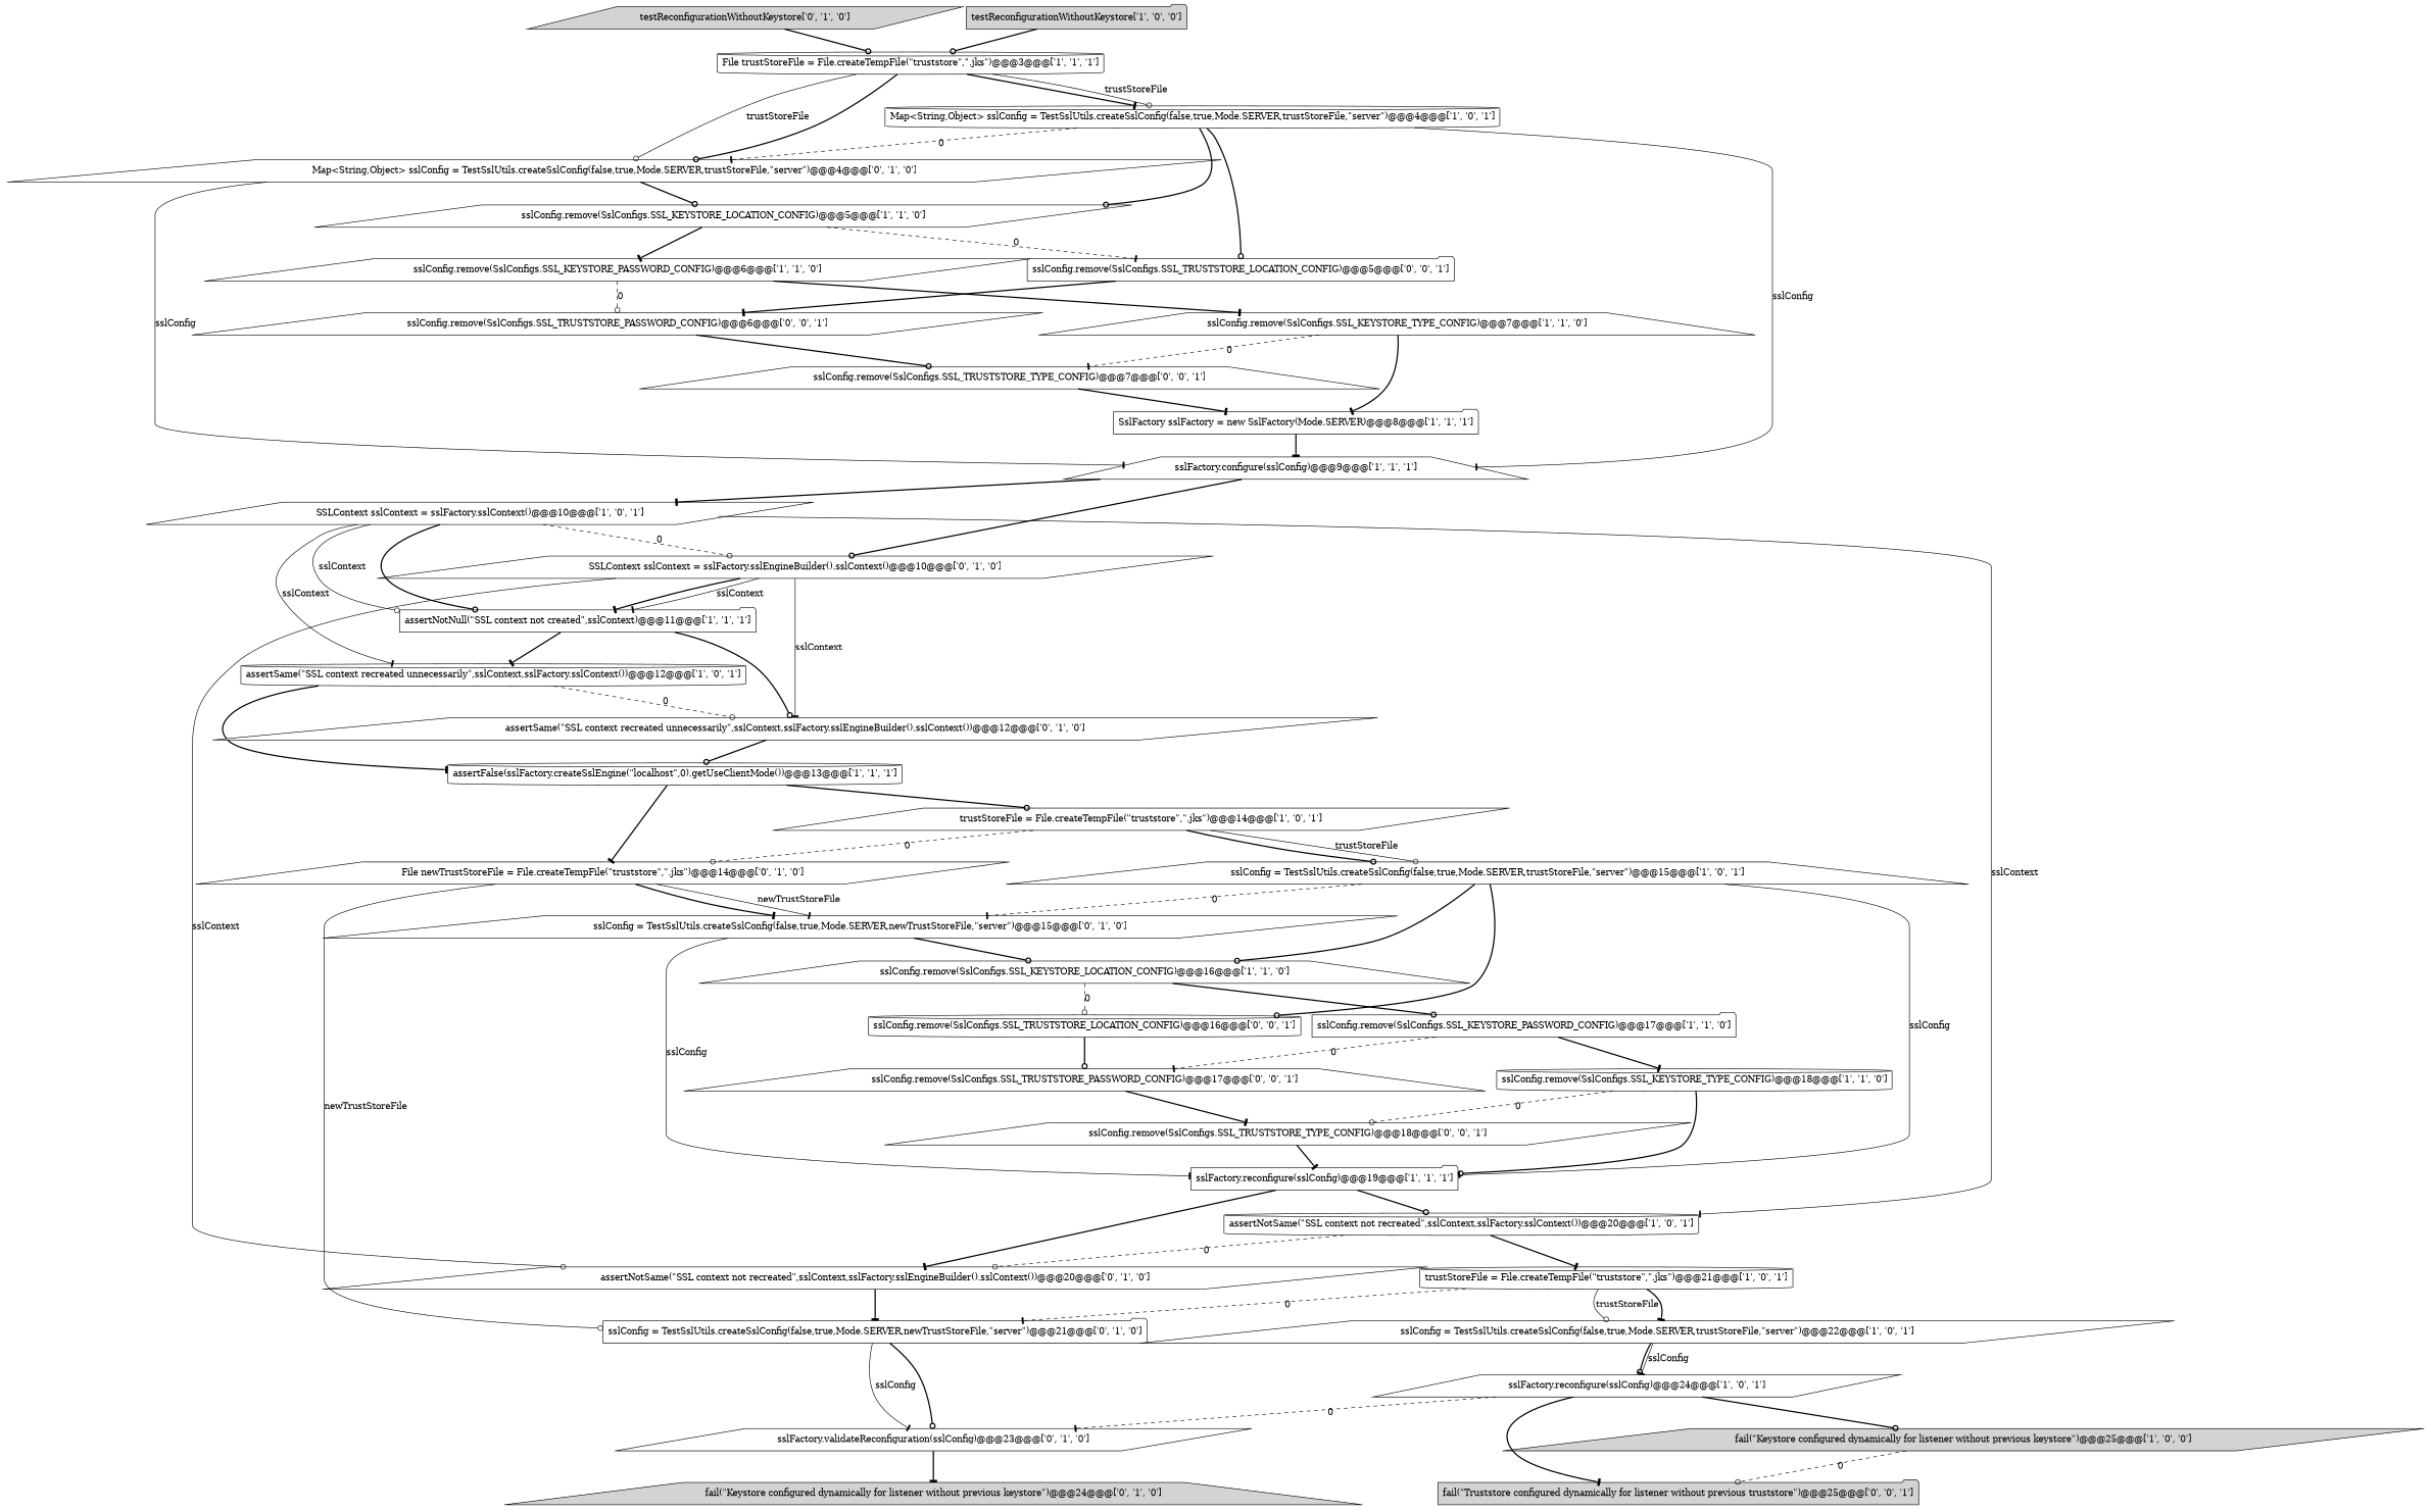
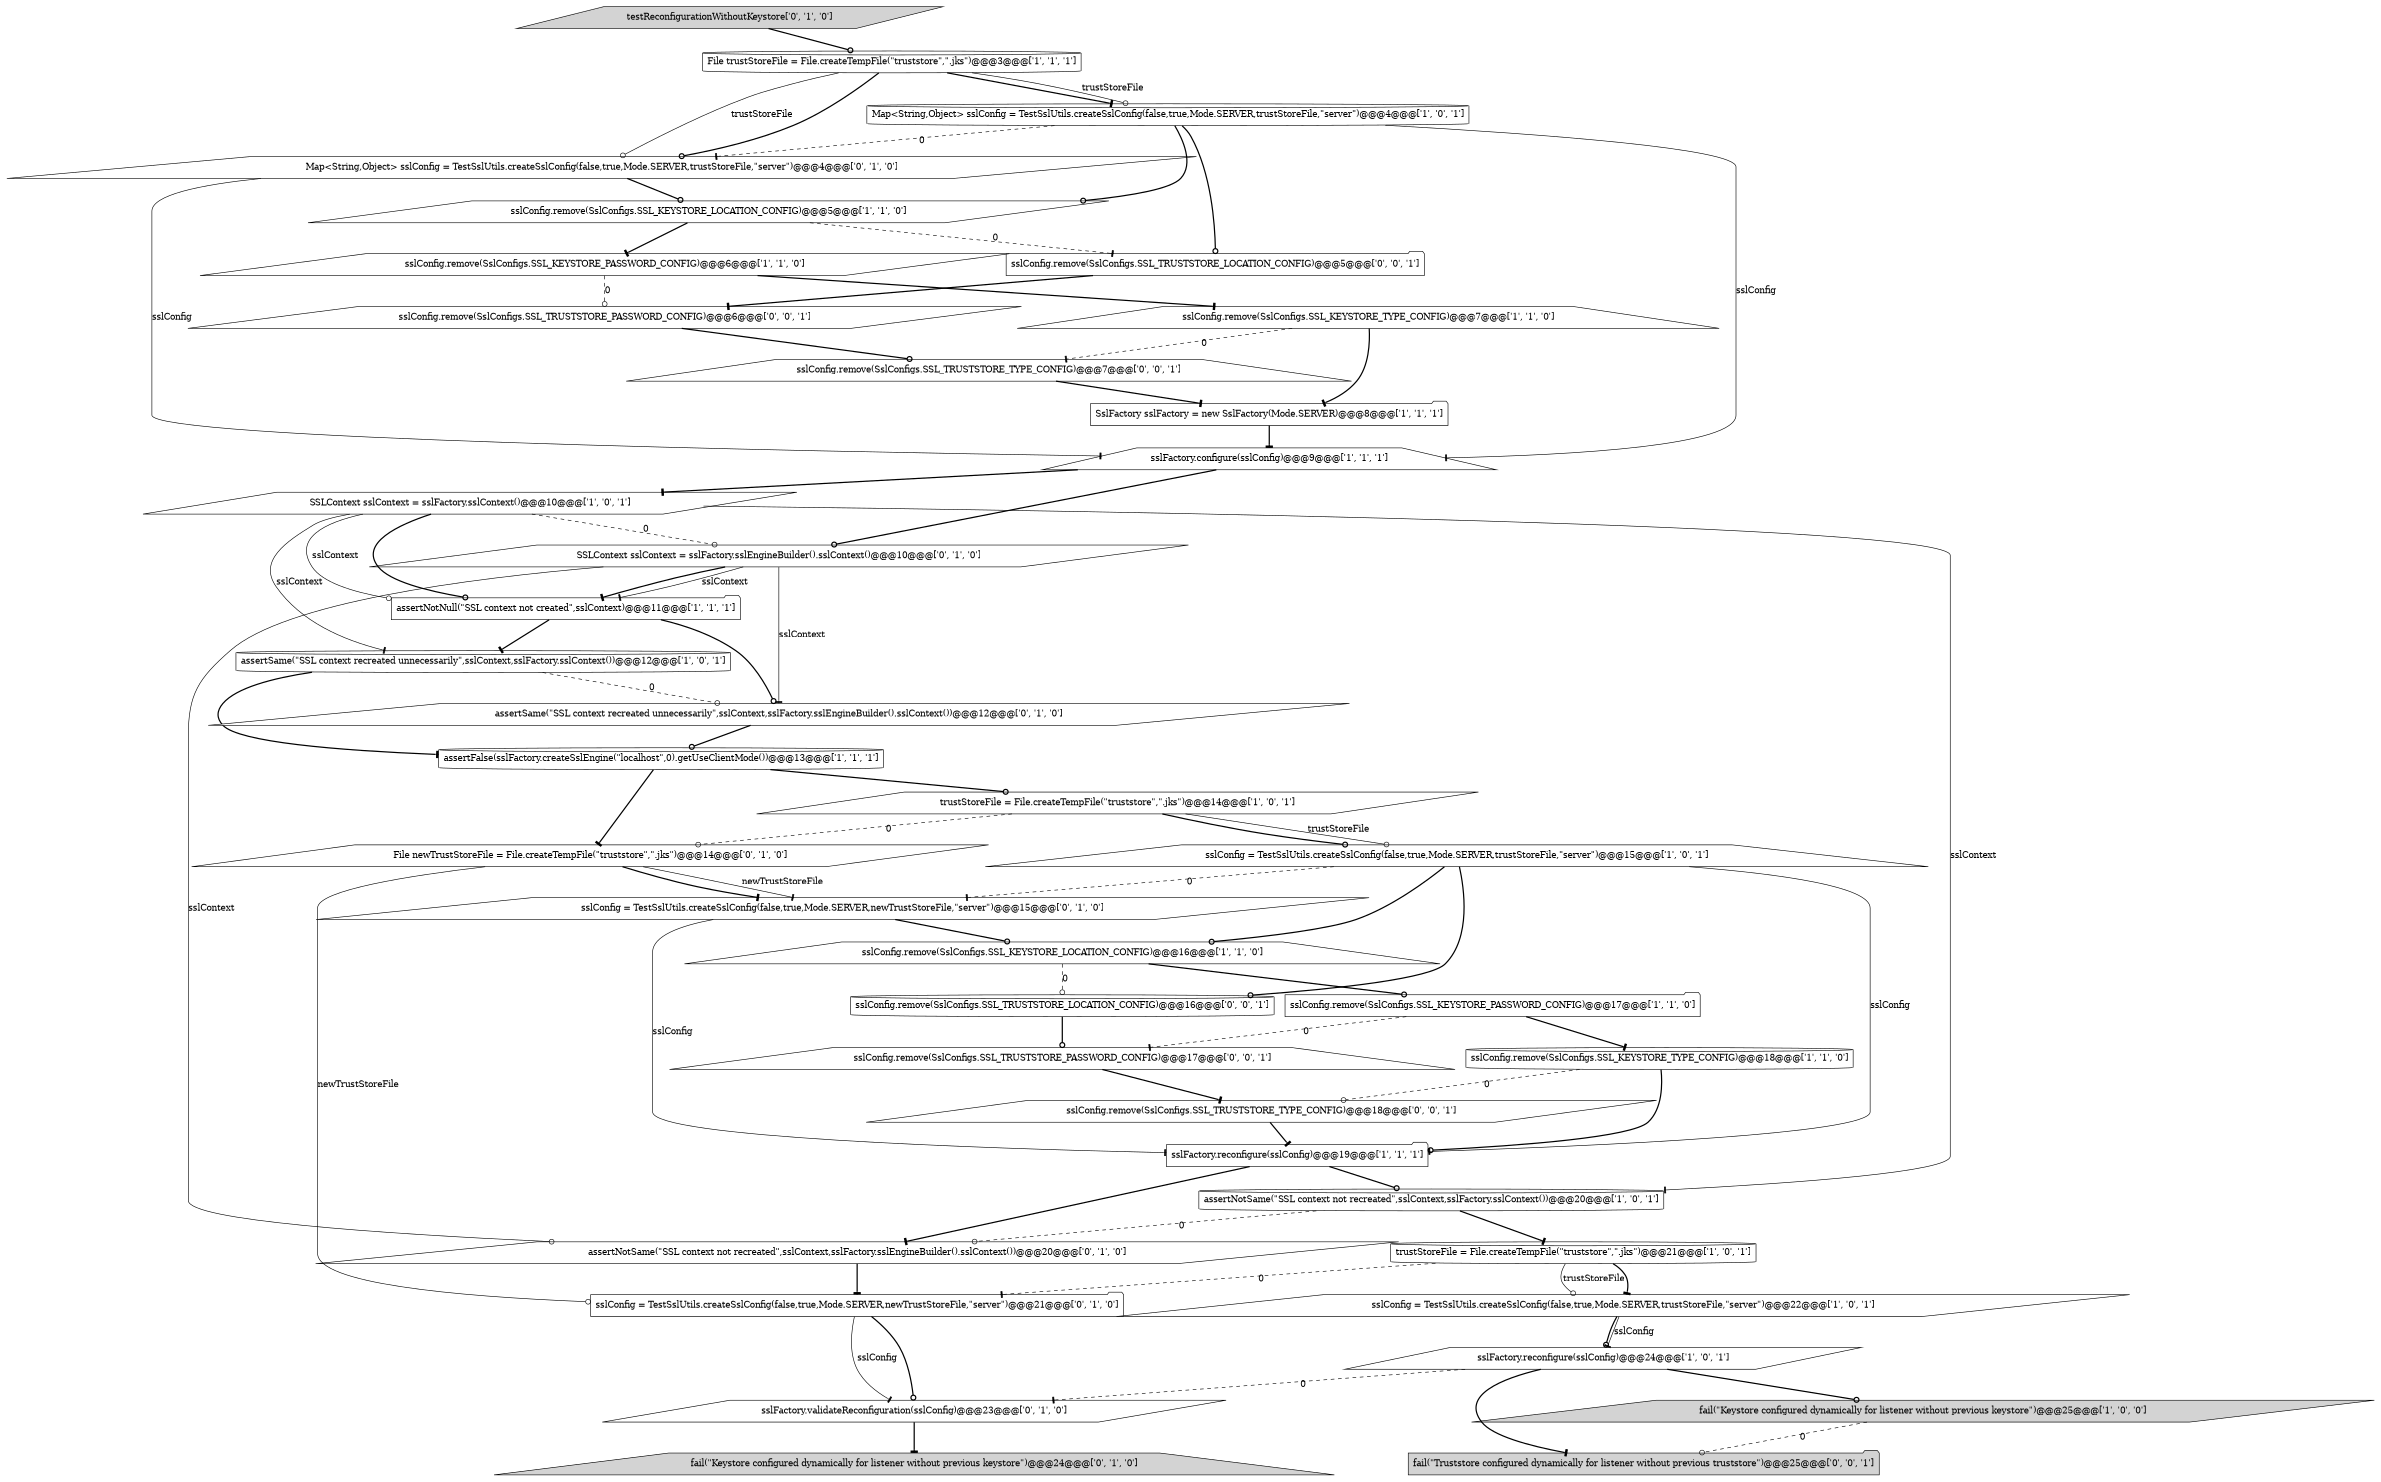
  digraph {
    node [fillcolor=white shape=parallelogram style=filled]
    edge [arrowhead=tee style=bold]
    n1 [label="sslConfig.remove(SslConfigs.SSL_KEYSTORE_TYPE_CONFIG)@@@7@@@['1', '1', '0']" shape=trapezium]
    n2 [label="sslConfig.remove(SslConfigs.SSL_TRUSTSTORE_TYPE_CONFIG)@@@7@@@['0', '0', '1']" shape=trapezium]
    n3 [label="SslFactory sslFactory = new SslFactory(Mode.SERVER)@@@8@@@['1', '1', '1']" shape=folder]
    n4 [label="sslFactory.configure(sslConfig)@@@9@@@['1', '1', '1']" shape=trapezium]
    n5 [label="sslConfig.remove(SslConfigs.SSL_TRUSTSTORE_PASSWORD_CONFIG)@@@6@@@['0', '0', '1']"]
    n6 [label="sslConfig.remove(SslConfigs.SSL_KEYSTORE_PASSWORD_CONFIG)@@@17@@@['1', '1', '0']" shape=folder]
    n7 [label="sslConfig.remove(SslConfigs.SSL_TRUSTSTORE_PASSWORD_CONFIG)@@@17@@@['0', '0', '1']" shape=trapezium]
    n8 [label="sslConfig.remove(SslConfigs.SSL_KEYSTORE_TYPE_CONFIG)@@@18@@@['1', '1', '0']" shape=cylinder]
    n9 [label="sslConfig.remove(SslConfigs.SSL_TRUSTSTORE_TYPE_CONFIG)@@@18@@@['0', '0', '1']"]
    n10 [label="sslFactory.reconfigure(sslConfig)@@@19@@@['1', '1', '1']" shape=folder]
    n11 [label="trustStoreFile = File.createTempFile(\"truststore\",\".jks\")@@@14@@@['1', '0', '1']"]
    n12 [label="File newTrustStoreFile = File.createTempFile(\"truststore\",\".jks\")@@@14@@@['0', '1', '0']"]
    n13 [label="sslConfig = TestSslUtils.createSslConfig(false,true,Mode.SERVER,trustStoreFile,\"server\")@@@15@@@['1', '0', '1']" shape=trapezium]
    n14 [label="sslConfig = TestSslUtils.createSslConfig(false,true,Mode.SERVER,newTrustStoreFile,\"server\")@@@21@@@['0', '1', '0']" shape=folder]
    n15 [label="sslConfig = TestSslUtils.createSslConfig(false,true,Mode.SERVER,newTrustStoreFile,\"server\")@@@15@@@['0', '1', '0']"]
    n16 [label="sslConfig.remove(SslConfigs.SSL_TRUSTSTORE_LOCATION_CONFIG)@@@16@@@['0', '0', '1']" shape=cylinder]
    n17 [label="sslConfig.remove(SslConfigs.SSL_KEYSTORE_LOCATION_CONFIG)@@@16@@@['1', '1', '0']" shape=trapezium]
    n18 [label="sslFactory.reconfigure(sslConfig)@@@24@@@['1', '0', '1']"]
    n19 [label="sslFactory.validateReconfiguration(sslConfig)@@@23@@@['0', '1', '0']"]
    n20 [fillcolor=lightgray label="fail(\"Keystore configured dynamically for listener without previous keystore\")@@@25@@@['1', '0', '0']"]
    n21 [fillcolor=lightgray label="fail(\"Truststore configured dynamically for listener without previous truststore\")@@@25@@@['0', '0', '1']" shape=folder]
    n22 [fillcolor=lightgray label="fail(\"Keystore configured dynamically for listener without previous keystore\")@@@24@@@['0', '1', '0']" shape=trapezium]
    n23 [label="sslConfig.remove(SslConfigs.SSL_TRUSTSTORE_LOCATION_CONFIG)@@@5@@@['0', '0', '1']" shape=folder]
    n24 [fillcolor=lightgray label="testReconfigurationWithoutKeystore['0', '1', '0']"]
    n25 [label="File trustStoreFile = File.createTempFile(\"truststore\",\".jks\")@@@3@@@['1', '1', '1']" shape=cylinder]
    n26 [label="Map<String,Object> sslConfig = TestSslUtils.createSslConfig(false,true,Mode.SERVER,trustStoreFile,\"server\")@@@4@@@['0', '1', '0']"]
    n27 [label="Map<String,Object> sslConfig = TestSslUtils.createSslConfig(false,true,Mode.SERVER,trustStoreFile,\"server\")@@@4@@@['1', '0', '1']" shape=cylinder]
    n28 [label="assertSame(\"SSL context recreated unnecessarily\",sslContext,sslFactory.sslContext())@@@12@@@['1', '0', '1']" shape=cylinder]
    n29 [label="assertFalse(sslFactory.createSslEngine(\"localhost\",0).getUseClientMode())@@@13@@@['1', '1', '1']" shape=cylinder]
    n30 [label="assertSame(\"SSL context recreated unnecessarily\",sslContext,sslFactory.sslEngineBuilder().sslContext())@@@12@@@['0', '1', '0']"]
    n31 [label="sslConfig.remove(SslConfigs.SSL_KEYSTORE_LOCATION_CONFIG)@@@5@@@['1', '1', '0']"]
    n32 [label="sslConfig.remove(SslConfigs.SSL_KEYSTORE_PASSWORD_CONFIG)@@@6@@@['1', '1', '0']"]
    n33 [label="SSLContext sslContext = sslFactory.sslContext()@@@10@@@['1', '0', '1']"]
    n34 [label="SSLContext sslContext = sslFactory.sslEngineBuilder().sslContext()@@@10@@@['0', '1', '0']"]
    n35 [label="sslConfig = TestSslUtils.createSslConfig(false,true,Mode.SERVER,trustStoreFile,\"server\")@@@22@@@['1', '0', '1']"]
    n36 [label="assertNotSame(\"SSL context not recreated\",sslContext,sslFactory.sslContext())@@@20@@@['1', '0', '1']" shape=cylinder]
    n37 [label="assertNotSame(\"SSL context not recreated\",sslContext,sslFactory.sslEngineBuilder().sslContext())@@@20@@@['0', '1', '0']"]
    n38 [label="trustStoreFile = File.createTempFile(\"truststore\",\".jks\")@@@21@@@['1', '0', '1']" shape=cylinder]
    n39 [label="assertNotNull(\"SSL context not created\",sslContext)@@@11@@@['1', '1', '1']" shape=folder]
-   n40 [fillcolor=lightgray label="testReconfigurationWithoutKeystore['1', '0', '0']" shape=folder]
    n1 -> n2 [label=0 style=dashed]
    n1 -> n3
    n2 -> n3
    n3 -> n4
    n4 -> n33
    n4 -> n34 [arrowhead=odot]
    n5 -> n2 [arrowhead=odot]
    n6 -> n7 [label=0 style=dashed]
    n6 -> n8
    n7 -> n9
    n8 -> n9 [arrowhead=odot label=0 style=dashed]
    n8 -> n10 [arrowhead=odot]
    n9 -> n10
    n10 -> n36 [arrowhead=odot]
    n10 -> n37
    n11 -> n12 [arrowhead=odot label=0 style=dashed]
    n11 -> n13 [arrowhead=odot label=trustStoreFile style=solid]
    n11 -> n13 [arrowhead=odot]
    n12 -> n14 [arrowhead=odot label=newTrustStoreFile style=solid]
    n12 -> n15 [label=newTrustStoreFile style=solid]
    n12 -> n15
    n13 -> n10 [label=sslConfig style=solid]
    n13 -> n15 [label=0 style=dashed]
    n13 -> n16 [arrowhead=odot]
    n13 -> n17 [arrowhead=odot]
    n14 -> n19 [arrowhead=odot]
    n14 -> n19 [label=sslConfig style=solid]
    n15 -> n10 [label=sslConfig style=solid]
    n15 -> n17 [arrowhead=odot]
    n16 -> n7 [arrowhead=odot]
    n17 -> n6 [arrowhead=odot]
    n17 -> n16 [arrowhead=odot label=0 style=dashed]
    n18 -> n19 [label=0 style=dashed]
    n18 -> n20 [arrowhead=odot]
    n18 -> n21
    n19 -> n22
    n20 -> n21 [arrowhead=odot label=0 style=dashed]
    n23 -> n5
    n24 -> n25 [arrowhead=odot]
    n25 -> n26 [arrowhead=odot label=trustStoreFile style=solid]
    n25 -> n26 [arrowhead=odot]
    n25 -> n27
    n25 -> n27 [arrowhead=odot label=trustStoreFile style=solid]
    n26 -> n4 [label=sslConfig style=solid]
    n26 -> n31 [arrowhead=odot]
    n27 -> n4 [label=sslConfig style=solid]
    n27 -> n23 [arrowhead=odot]
    n27 -> n26 [label=0 style=dashed]
    n27 -> n31 [arrowhead=odot]
    n28 -> n29
    n28 -> n30 [arrowhead=odot label=0 style=dashed]
    n29 -> n11 [arrowhead=odot]
    n29 -> n12
    n30 -> n29 [arrowhead=odot]
    n31 -> n23 [label=0 style=dashed]
    n31 -> n32
    n32 -> n1
    n32 -> n5 [arrowhead=odot label=0 style=dashed]
    n33 -> n28 [label=sslContext style=solid]
    n33 -> n34 [arrowhead=odot label=0 style=dashed]
    n33 -> n36 [label=sslContext style=solid]
    n33 -> n39 [arrowhead=odot label=sslContext style=solid]
    n33 -> n39 [arrowhead=odot]
    n34 -> n30 [label=sslContext style=solid]
    n34 -> n37 [arrowhead=odot label=sslContext style=solid]
    n34 -> n39
    n34 -> n39 [label=sslContext style=solid]
    n35 -> n18 [arrowhead=odot]
    n35 -> n18 [label=sslConfig style=solid]
    n36 -> n37 [arrowhead=odot label=0 style=dashed]
    n36 -> n38
    n37 -> n14
    n38 -> n14 [label=0 style=dashed]
    n38 -> n35 [arrowhead=odot label=trustStoreFile style=solid]
    n38 -> n35
    n39 -> n28
    n39 -> n30 [arrowhead=odot]
-   n40 -> n25 [arrowhead=odot]
  }
